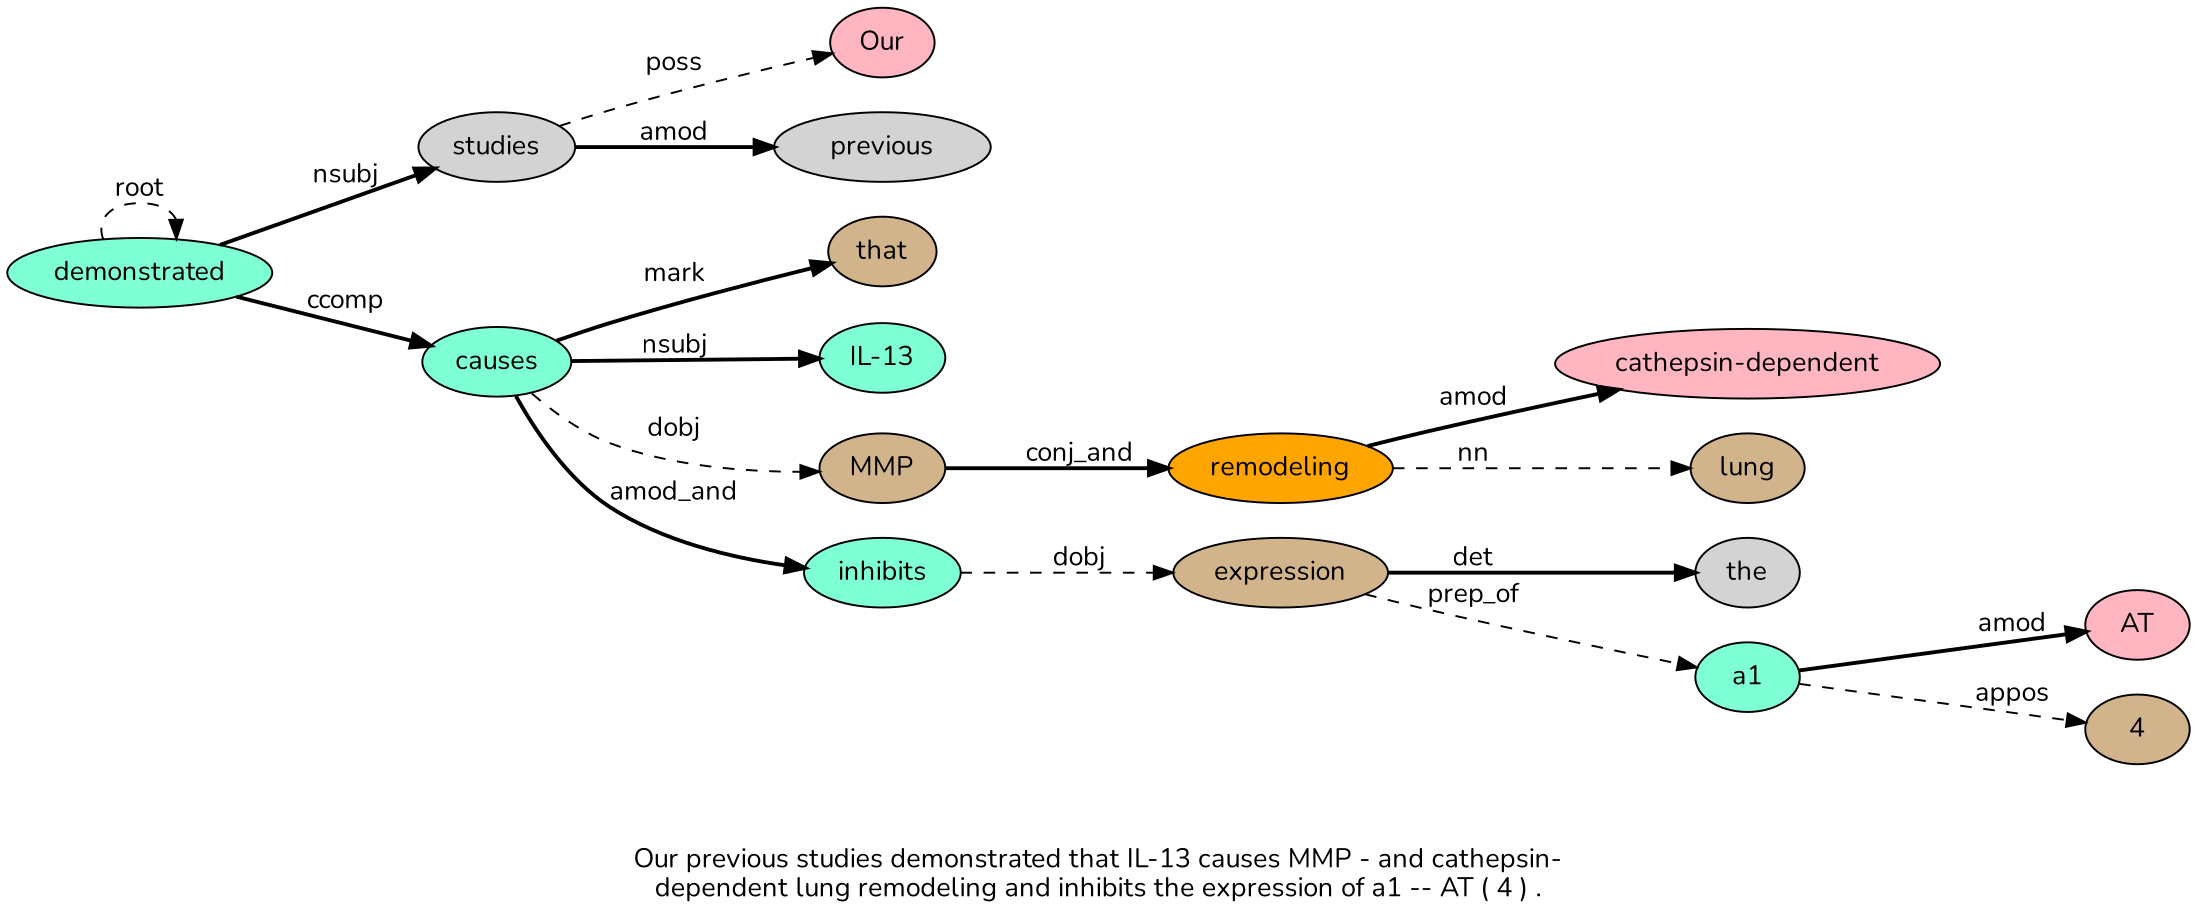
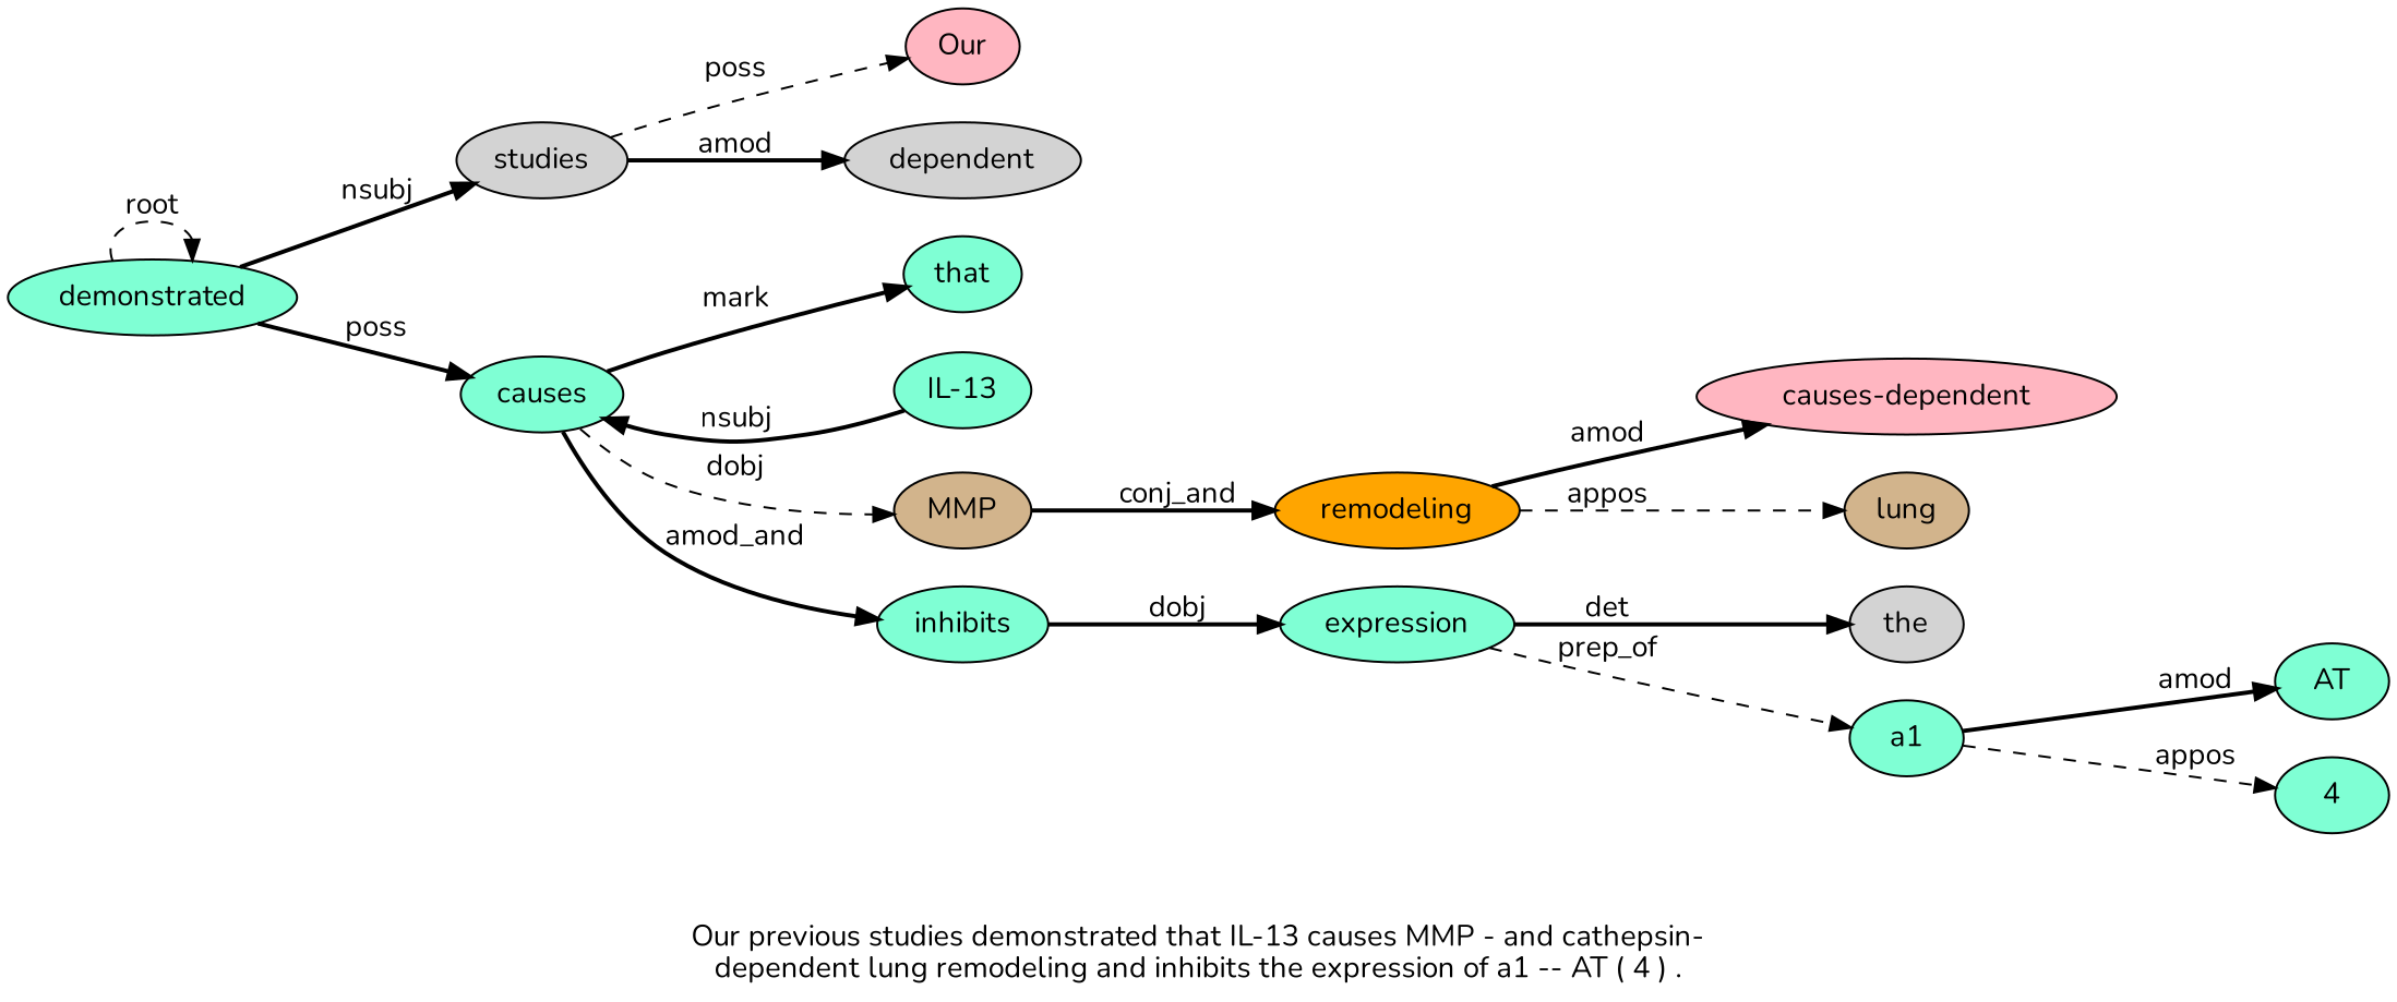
  digraph {
    fontname=Nunito
    label="Our previous studies demonstrated that IL-13 causes MMP - and cathepsin-\ndependent lung remodeling and inhibits the expression of a1 -- AT ( 4 ) ."
    rankdir=LR
    node [fillcolor=aquamarine fontname=Nunito style=filled]
    edge [fontname=Nunito style=bold]
    n1 [fillcolor=lightgrey label=studies]
    n2 [fillcolor=lightpink label=Our]
-   n3 [fillcolor=lightgrey label=previous]
+   n3 [fillcolor=lightgrey label=dependent]
    n4 [label=demonstrated]
    n5 [label=causes]
-   n6 [fillcolor=tan label=that]
+   n6 [label=that]
    n7 [label="IL-13"]
    n8 [fillcolor=tan label=MMP]
    n9 [label=inhibits]
    n10 [fillcolor=orange label=remodeling]
-   n11 [fillcolor=tan label=expression]
-   n12 [fillcolor=lightpink label="cathepsin-dependent"]
+   n11 [label=expression]
+   n12 [fillcolor=lightpink label="causes-dependent"]
    n13 [fillcolor=tan label=lung]
    n14 [fillcolor=lightgrey label=the]
    n15 [label=a1]
-   n16 [fillcolor=lightpink label=AT]
-   n17 [fillcolor=tan label=4]
+   n16 [label=AT]
+   n17 [label=4]
    n1 -> n2 [label=poss style=dashed]
    n1 -> n3 [label=amod]
    n4 -> n1 [label=nsubj]
    n4 -> n4 [label=root style=dashed]
-   n4 -> n5 [label=ccomp]
+   n4 -> n5 [label=poss]
    n5 -> n6 [label=mark]
-   n5 -> n7 [label=nsubj]
+   n7 -> n5 [label=nsubj]
    n5 -> n8 [label=dobj style=dashed]
    n5 -> n9 [label=amod_and]
    n8 -> n10 [label=conj_and]
-   n9 -> n11 [label=dobj style=dashed]
+   n9 -> n11 [label=dobj]
    n10 -> n12 [label=amod]
-   n10 -> n13 [label=nn style=dashed]
+   n10 -> n13 [label=appos style=dashed]
    n11 -> n14 [label=det]
    n11 -> n15 [label=prep_of style=dashed]
    n15 -> n16 [label=amod]
    n15 -> n17 [label=appos style=dashed]
  }
